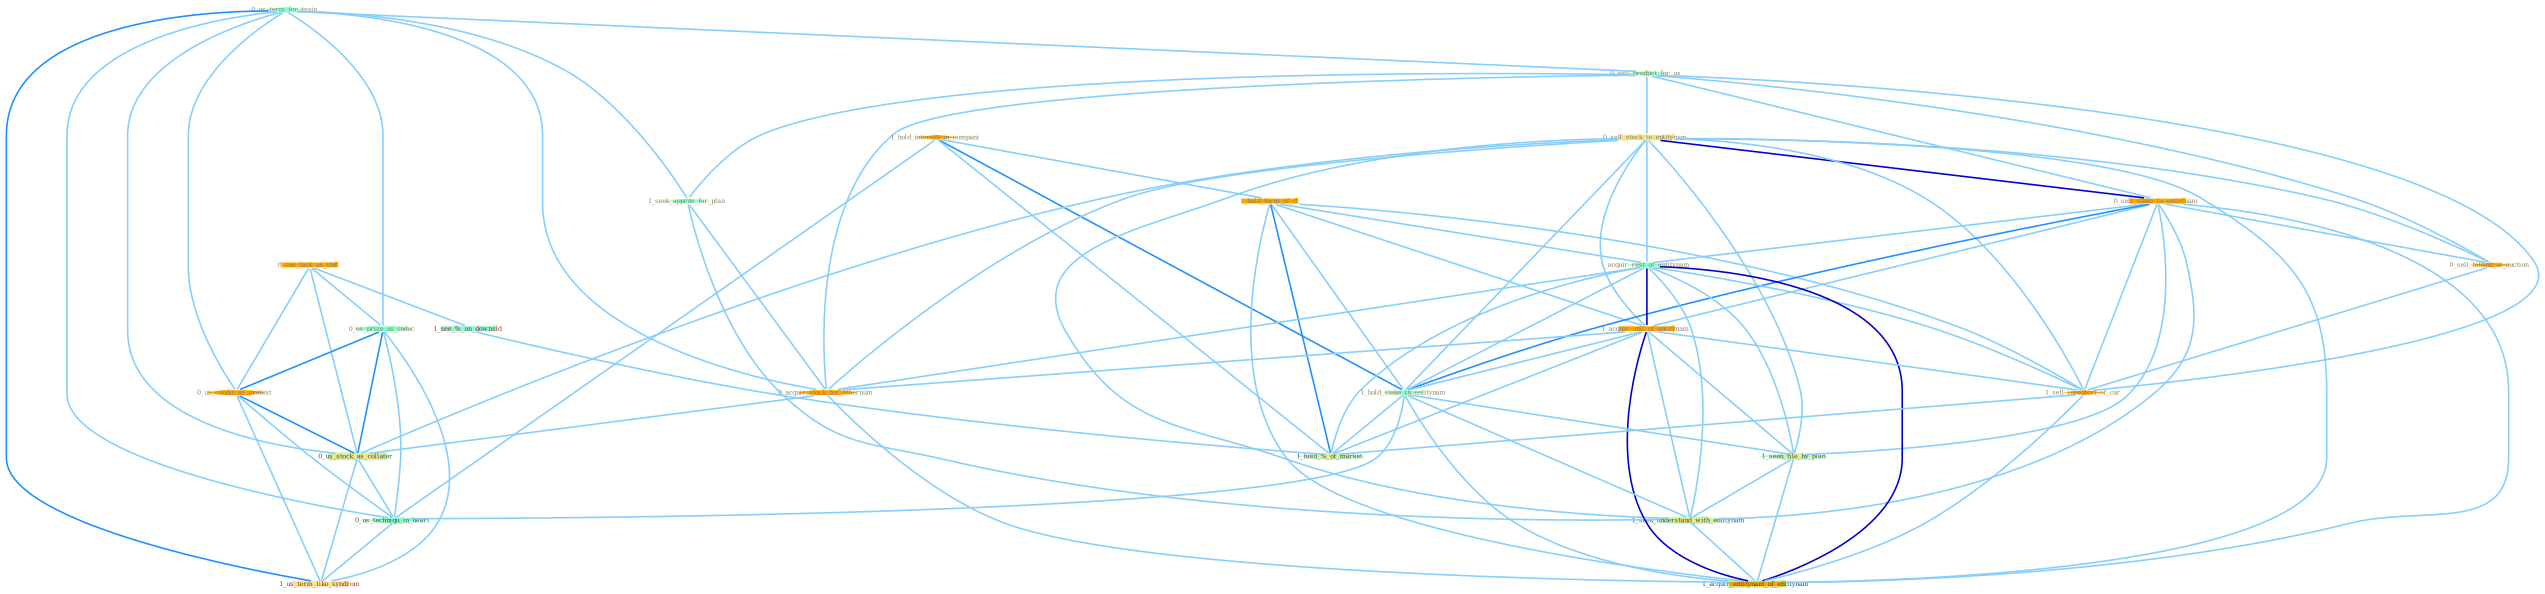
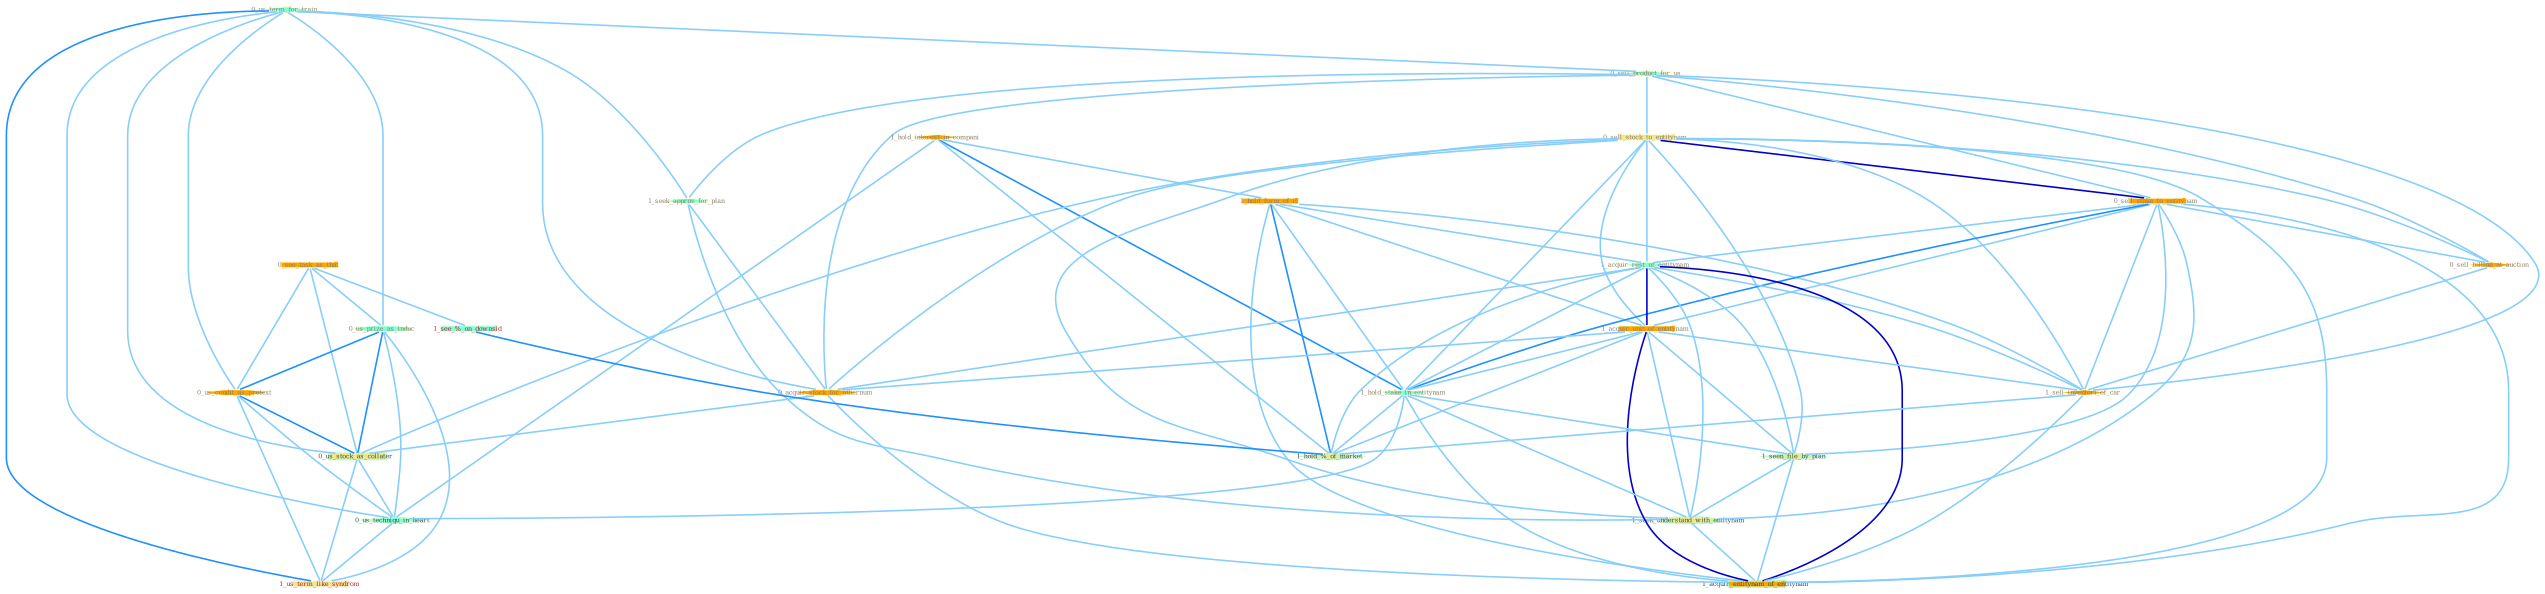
  graph {
    node [color="#ffffe0" fillcolor=orange fixedsize=true fontcolor="#8b7d6b" fontsize=4 shape=diamond style=filled]
    edge [color="#87cefa" w=1]
    "0_see_task_as_that " [height=.06 shape=folder width=.5]
    "0_us_term_for_train " [fillcolor=aquamarine height=.06 width=.5]
    "0_sell_product_for_us " [fillcolor=aquamarine height=.06 width=.5]
    "1_hold_interest_in_compani " [height=.06 width=.5]
    "0_sell_stock_to_entitynam " [fillcolor=khaki height=.06 shape=folder width=.5]
    "1_hold_form_of_it " [height=.06 shape=folder width=.5]
    "0_sell_stake_to_entitynam " [height=.06 shape=folder width=.5]
    "1_seek_approv_for_plan " [fillcolor=aquamarine height=.06 width=.5]
    "1_acquir_rest_of_entitynam " [fillcolor=aquamarine height=.06 width=.5]
    "1_acquir_unit_of_entitynam " [height=.06 shape=folder width=.5]
    "0_acquir_stock_for_othernum " [height=.06 shape=octagon width=.5]
    "0_sell_billion_at_auction " [height=.06 width=.5]
    "0_us_prize_as_induc " [fillcolor=aquamarine height=.06 shape=octagon width=.5]
    "0_us_condit_as_pretext " [height=.06 shape=octagon width=.5]
    "1_sell_inventori_of_car " [height=.06 width=.5]
    "1_hold_stake_in_entitynam " [fillcolor=aquamarine height=.06 width=.5]
    "1_see_%_on_downsid " [color="#fff0f5" fillcolor=aquamarine fontcolor="#b22222" height=.06 shape=folder width=.5]
    "1_us_term_like_syndrom " [color="#fff0f5" fillcolor=khaki fontcolor="#b22222" height=.06 shape=folder width=.5]
    "0_us_stock_as_collater " [color="#BDFCC9" fillcolor=khaki fontcolor="#2f4f4f" height=.06 shape=folder width=.5]
    "0_us_techniqu_in_heart " [color="#BDFCC9" fillcolor=aquamarine fontcolor="#2f4f4f" height=.06 width=.5]
    "1_hold_%_of_market " [color="#BDFCC9" fillcolor=khaki fontcolor="#2f4f4f" height=.06 width=.5]
    n22 [color="#BDFCC9" fillcolor=khaki fontcolor="#2f4f4f" height=.06 label="1_seen_file_by_plan" width=.5]
    "1_seek_understand_with_entitynam " [color="#BDFCC9" fillcolor=khaki fontcolor="#2f4f4f" height=.06 shape=octagon width=.5]
    "1_acquir_entitynam_of_entitynam " [color="#BDFCC9" fontcolor="#2f4f4f" height=.06 shape=folder width=.5]
    subgraph sub_1 {
      "0_see_task_as_that "
      "0_us_term_for_train "
      "0_sell_product_for_us "
      "1_hold_interest_in_compani "
      "0_sell_stock_to_entitynam "
      "1_hold_form_of_it "
      "0_sell_stake_to_entitynam "
      "1_seek_approv_for_plan "
      "1_acquir_rest_of_entitynam "
      "1_acquir_unit_of_entitynam "
      "0_acquir_stock_for_othernum "
      "0_sell_billion_at_auction "
      "0_us_prize_as_induc "
      "0_us_condit_as_pretext "
      "1_sell_inventori_of_car "
      "1_hold_stake_in_entitynam "
    }
    subgraph sub_2 {
      "1_see_%_on_downsid "
      "1_us_term_like_syndrom "
    }
    "0_see_task_as_that " -- "0_us_prize_as_induc "
    "0_see_task_as_that " -- "0_us_condit_as_pretext "
    "0_see_task_as_that " -- "1_see_%_on_downsid "
    "0_see_task_as_that " -- "0_us_stock_as_collater "
    "0_us_term_for_train " -- "0_sell_product_for_us "
    "0_us_term_for_train " -- "1_seek_approv_for_plan "
    "0_us_term_for_train " -- "0_acquir_stock_for_othernum "
    "0_us_term_for_train " -- "0_us_prize_as_induc "
    "0_us_term_for_train " -- "0_us_condit_as_pretext "
    "0_us_term_for_train " -- "1_us_term_like_syndrom " [color="#1e90ff" w=2]
    "0_us_term_for_train " -- "0_us_stock_as_collater "
    "0_us_term_for_train " -- "0_us_techniqu_in_heart "
    "0_sell_product_for_us " -- "0_sell_stock_to_entitynam "
    "0_sell_product_for_us " -- "0_sell_stake_to_entitynam "
    "0_sell_product_for_us " -- "1_seek_approv_for_plan "
    "0_sell_product_for_us " -- "0_acquir_stock_for_othernum "
    "0_sell_product_for_us " -- "0_sell_billion_at_auction "
    "0_sell_product_for_us " -- "1_sell_inventori_of_car "
    "1_hold_interest_in_compani " -- "1_hold_form_of_it "
    "1_hold_interest_in_compani " -- "1_hold_stake_in_entitynam " [color="#1e90ff" w=2]
    "1_hold_interest_in_compani " -- "0_us_techniqu_in_heart "
    "1_hold_interest_in_compani " -- "1_hold_%_of_market "
    "0_sell_stock_to_entitynam " -- "0_sell_stake_to_entitynam " [color="#0000cd" w=3]
    "0_sell_stock_to_entitynam " -- "1_acquir_rest_of_entitynam "
    "0_sell_stock_to_entitynam " -- "1_acquir_unit_of_entitynam "
    "0_sell_stock_to_entitynam " -- "0_acquir_stock_for_othernum "
    "0_sell_stock_to_entitynam " -- "0_sell_billion_at_auction "
    "0_sell_stock_to_entitynam " -- "1_sell_inventori_of_car "
    "0_sell_stock_to_entitynam " -- "1_hold_stake_in_entitynam "
    "0_sell_stock_to_entitynam " -- "0_us_stock_as_collater "
    "0_sell_stock_to_entitynam " -- n22
    "0_sell_stock_to_entitynam " -- "1_seek_understand_with_entitynam "
    "0_sell_stock_to_entitynam " -- "1_acquir_entitynam_of_entitynam "
    "1_hold_form_of_it " -- "1_acquir_rest_of_entitynam "
    "1_hold_form_of_it " -- "1_acquir_unit_of_entitynam "
    "1_hold_form_of_it " -- "1_sell_inventori_of_car "
    "1_hold_form_of_it " -- "1_hold_stake_in_entitynam "
    "1_hold_form_of_it " -- "1_hold_%_of_market " [color="#1e90ff" w=2]
    "1_hold_form_of_it " -- "1_acquir_entitynam_of_entitynam "
    "0_sell_stake_to_entitynam " -- "1_acquir_rest_of_entitynam "
    "0_sell_stake_to_entitynam " -- "1_acquir_unit_of_entitynam "
    "0_sell_stake_to_entitynam " -- "0_sell_billion_at_auction "
    "0_sell_stake_to_entitynam " -- "1_sell_inventori_of_car "
    "0_sell_stake_to_entitynam " -- "1_hold_stake_in_entitynam " [color="#1e90ff" w=2]
    "0_sell_stake_to_entitynam " -- n22
    "0_sell_stake_to_entitynam " -- "1_seek_understand_with_entitynam "
    "0_sell_stake_to_entitynam " -- "1_acquir_entitynam_of_entitynam "
    "1_seek_approv_for_plan " -- "0_acquir_stock_for_othernum "
    "1_seek_approv_for_plan " -- "1_seek_understand_with_entitynam "
    "1_acquir_rest_of_entitynam " -- "1_acquir_unit_of_entitynam " [color="#0000cd" w=3]
    "1_acquir_rest_of_entitynam " -- "0_acquir_stock_for_othernum "
    "1_acquir_rest_of_entitynam " -- "1_sell_inventori_of_car "
    "1_acquir_rest_of_entitynam " -- "1_hold_stake_in_entitynam "
    "1_acquir_rest_of_entitynam " -- "1_hold_%_of_market "
    "1_acquir_rest_of_entitynam " -- n22
    "1_acquir_rest_of_entitynam " -- "1_seek_understand_with_entitynam "
    "1_acquir_rest_of_entitynam " -- "1_acquir_entitynam_of_entitynam " [color="#0000cd" w=3]
    "1_acquir_unit_of_entitynam " -- "0_acquir_stock_for_othernum "
    "1_acquir_unit_of_entitynam " -- "1_sell_inventori_of_car "
    "1_acquir_unit_of_entitynam " -- "1_hold_stake_in_entitynam "
    "1_acquir_unit_of_entitynam " -- "1_hold_%_of_market "
    "1_acquir_unit_of_entitynam " -- n22
    "1_acquir_unit_of_entitynam " -- "1_seek_understand_with_entitynam "
    "1_acquir_unit_of_entitynam " -- "1_acquir_entitynam_of_entitynam " [color="#0000cd" w=3]
    "0_acquir_stock_for_othernum " -- "0_us_stock_as_collater "
    "0_acquir_stock_for_othernum " -- "1_acquir_entitynam_of_entitynam "
    "0_sell_billion_at_auction " -- "1_sell_inventori_of_car "
    "0_us_prize_as_induc " -- "0_us_condit_as_pretext " [color="#1e90ff" w=2]
    "0_us_prize_as_induc " -- "1_us_term_like_syndrom "
    "0_us_prize_as_induc " -- "0_us_stock_as_collater " [color="#1e90ff" w=2]
    "0_us_prize_as_induc " -- "0_us_techniqu_in_heart "
    "0_us_condit_as_pretext " -- "1_us_term_like_syndrom "
    "0_us_condit_as_pretext " -- "0_us_stock_as_collater " [color="#1e90ff" w=2]
    "0_us_condit_as_pretext " -- "0_us_techniqu_in_heart "
    "1_sell_inventori_of_car " -- "1_hold_%_of_market "
    "1_sell_inventori_of_car " -- "1_acquir_entitynam_of_entitynam "
    "1_hold_stake_in_entitynam " -- "0_us_techniqu_in_heart "
    "1_hold_stake_in_entitynam " -- "1_hold_%_of_market "
    "1_hold_stake_in_entitynam " -- n22
    "1_hold_stake_in_entitynam " -- "1_seek_understand_with_entitynam "
    "1_hold_stake_in_entitynam " -- "1_acquir_entitynam_of_entitynam "
-   "1_see_%_on_downsid " -- "1_hold_%_of_market "
+   "1_see_%_on_downsid " -- "1_hold_%_of_market " [color="#1e90ff"]
    "0_us_stock_as_collater " -- "1_us_term_like_syndrom "
    "0_us_stock_as_collater " -- "0_us_techniqu_in_heart "
    "0_us_techniqu_in_heart " -- "1_us_term_like_syndrom "
    n22 -- "1_seek_understand_with_entitynam "
    n22 -- "1_acquir_entitynam_of_entitynam "
    "1_seek_understand_with_entitynam " -- "1_acquir_entitynam_of_entitynam "
  }
